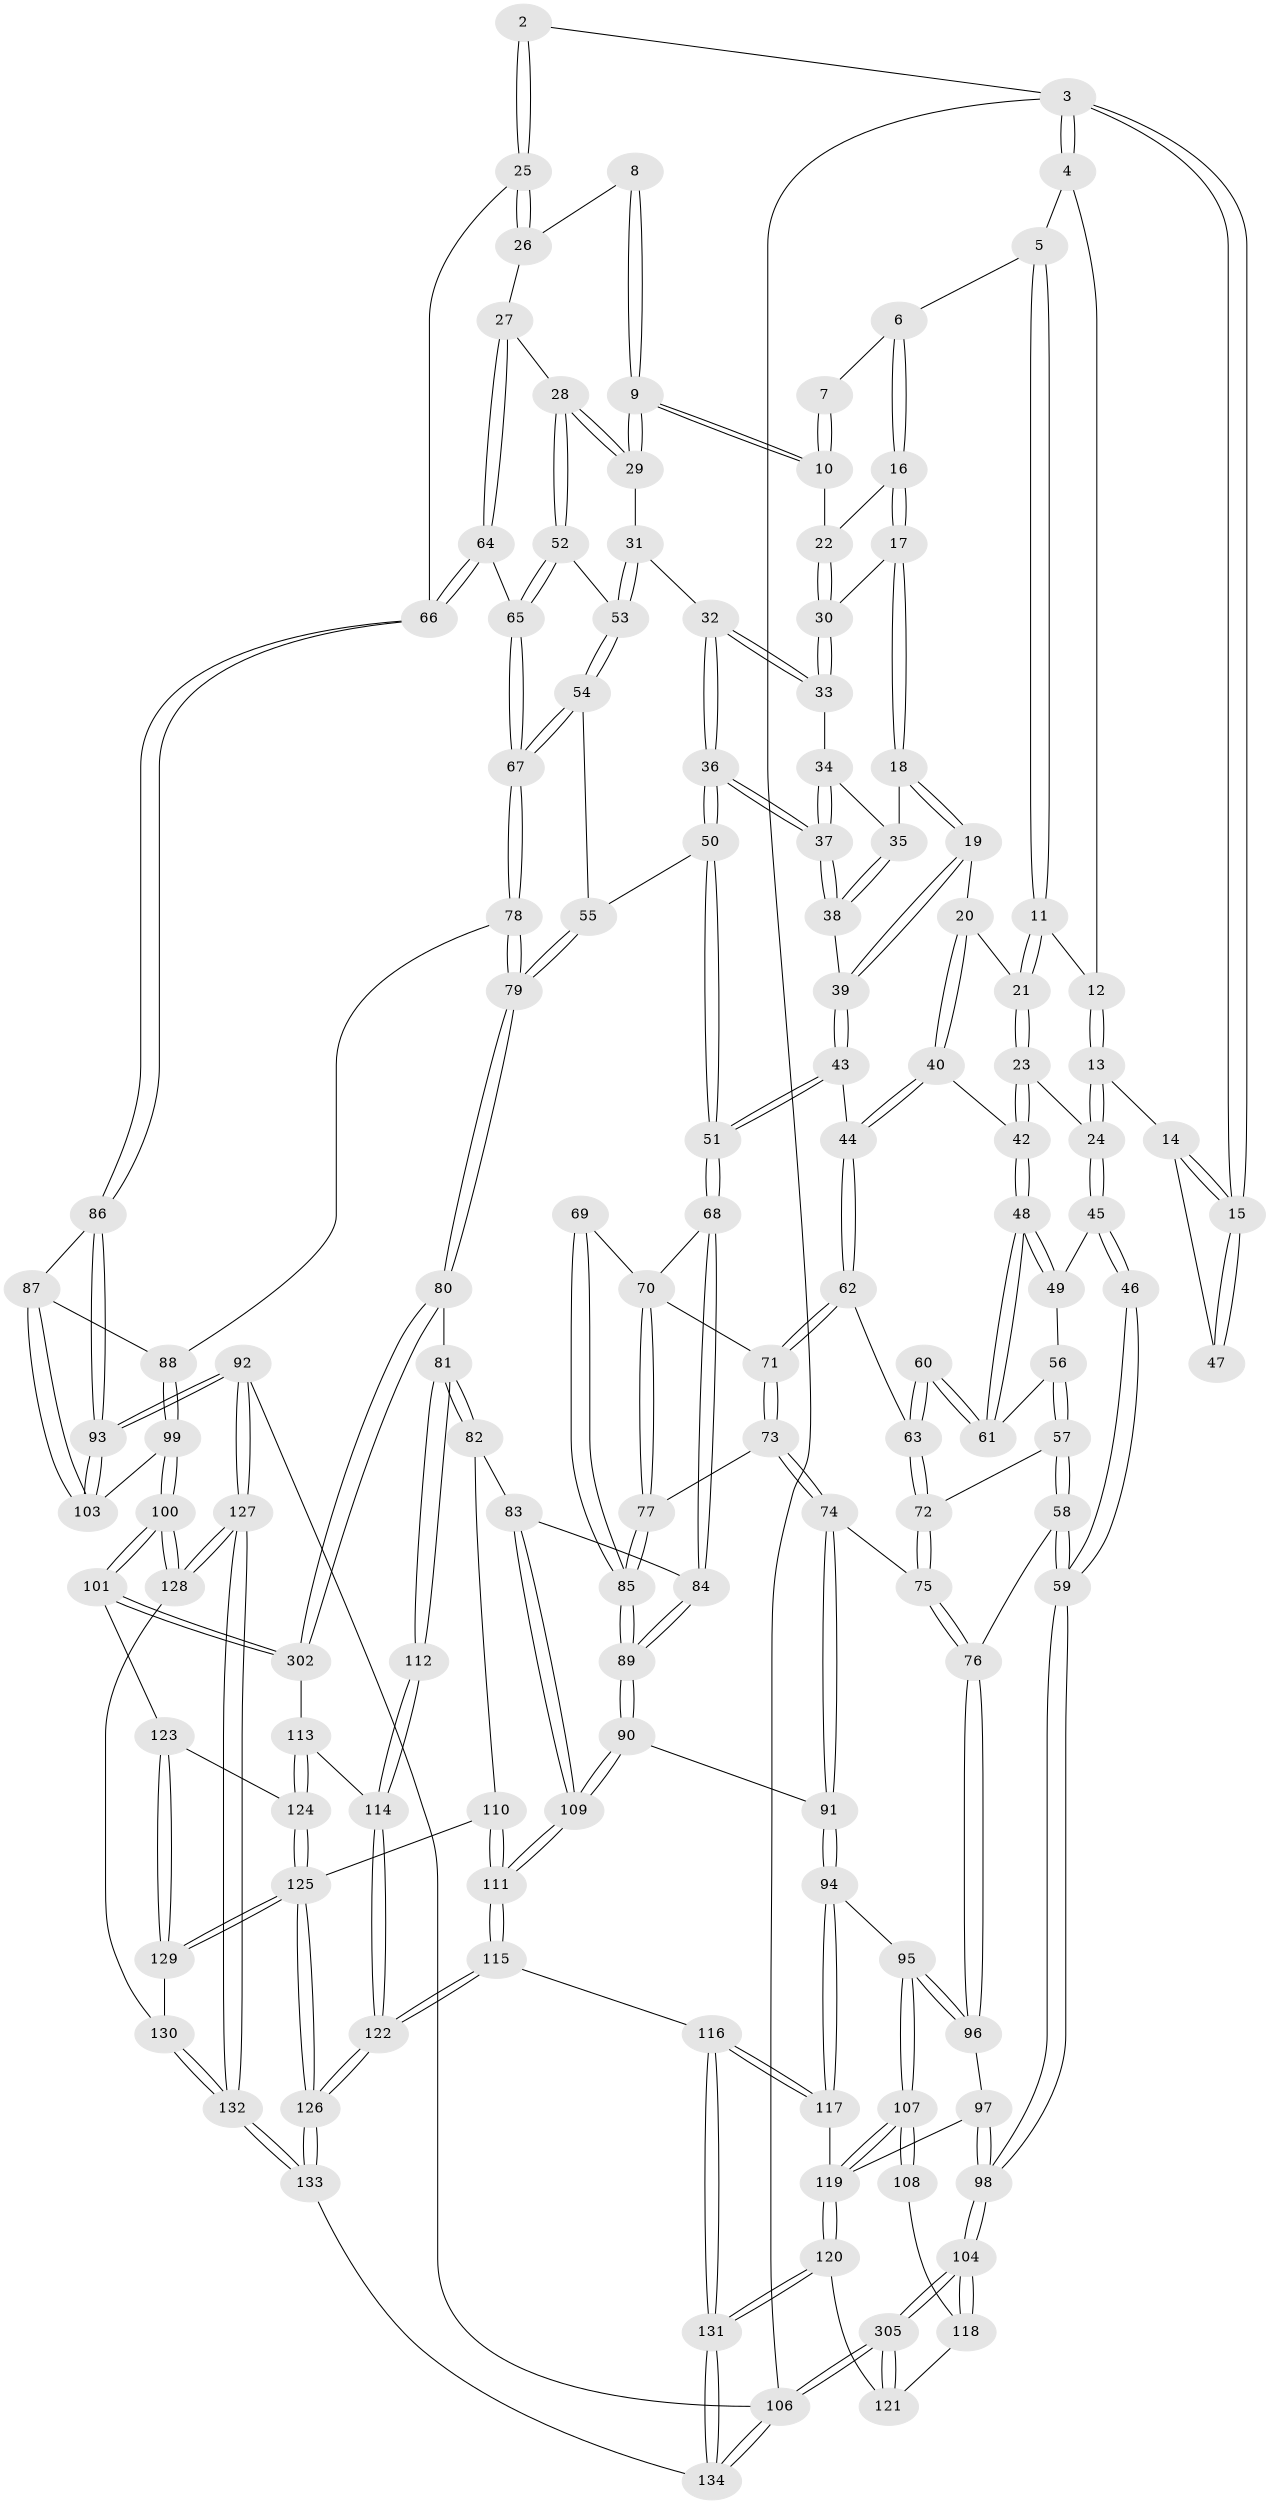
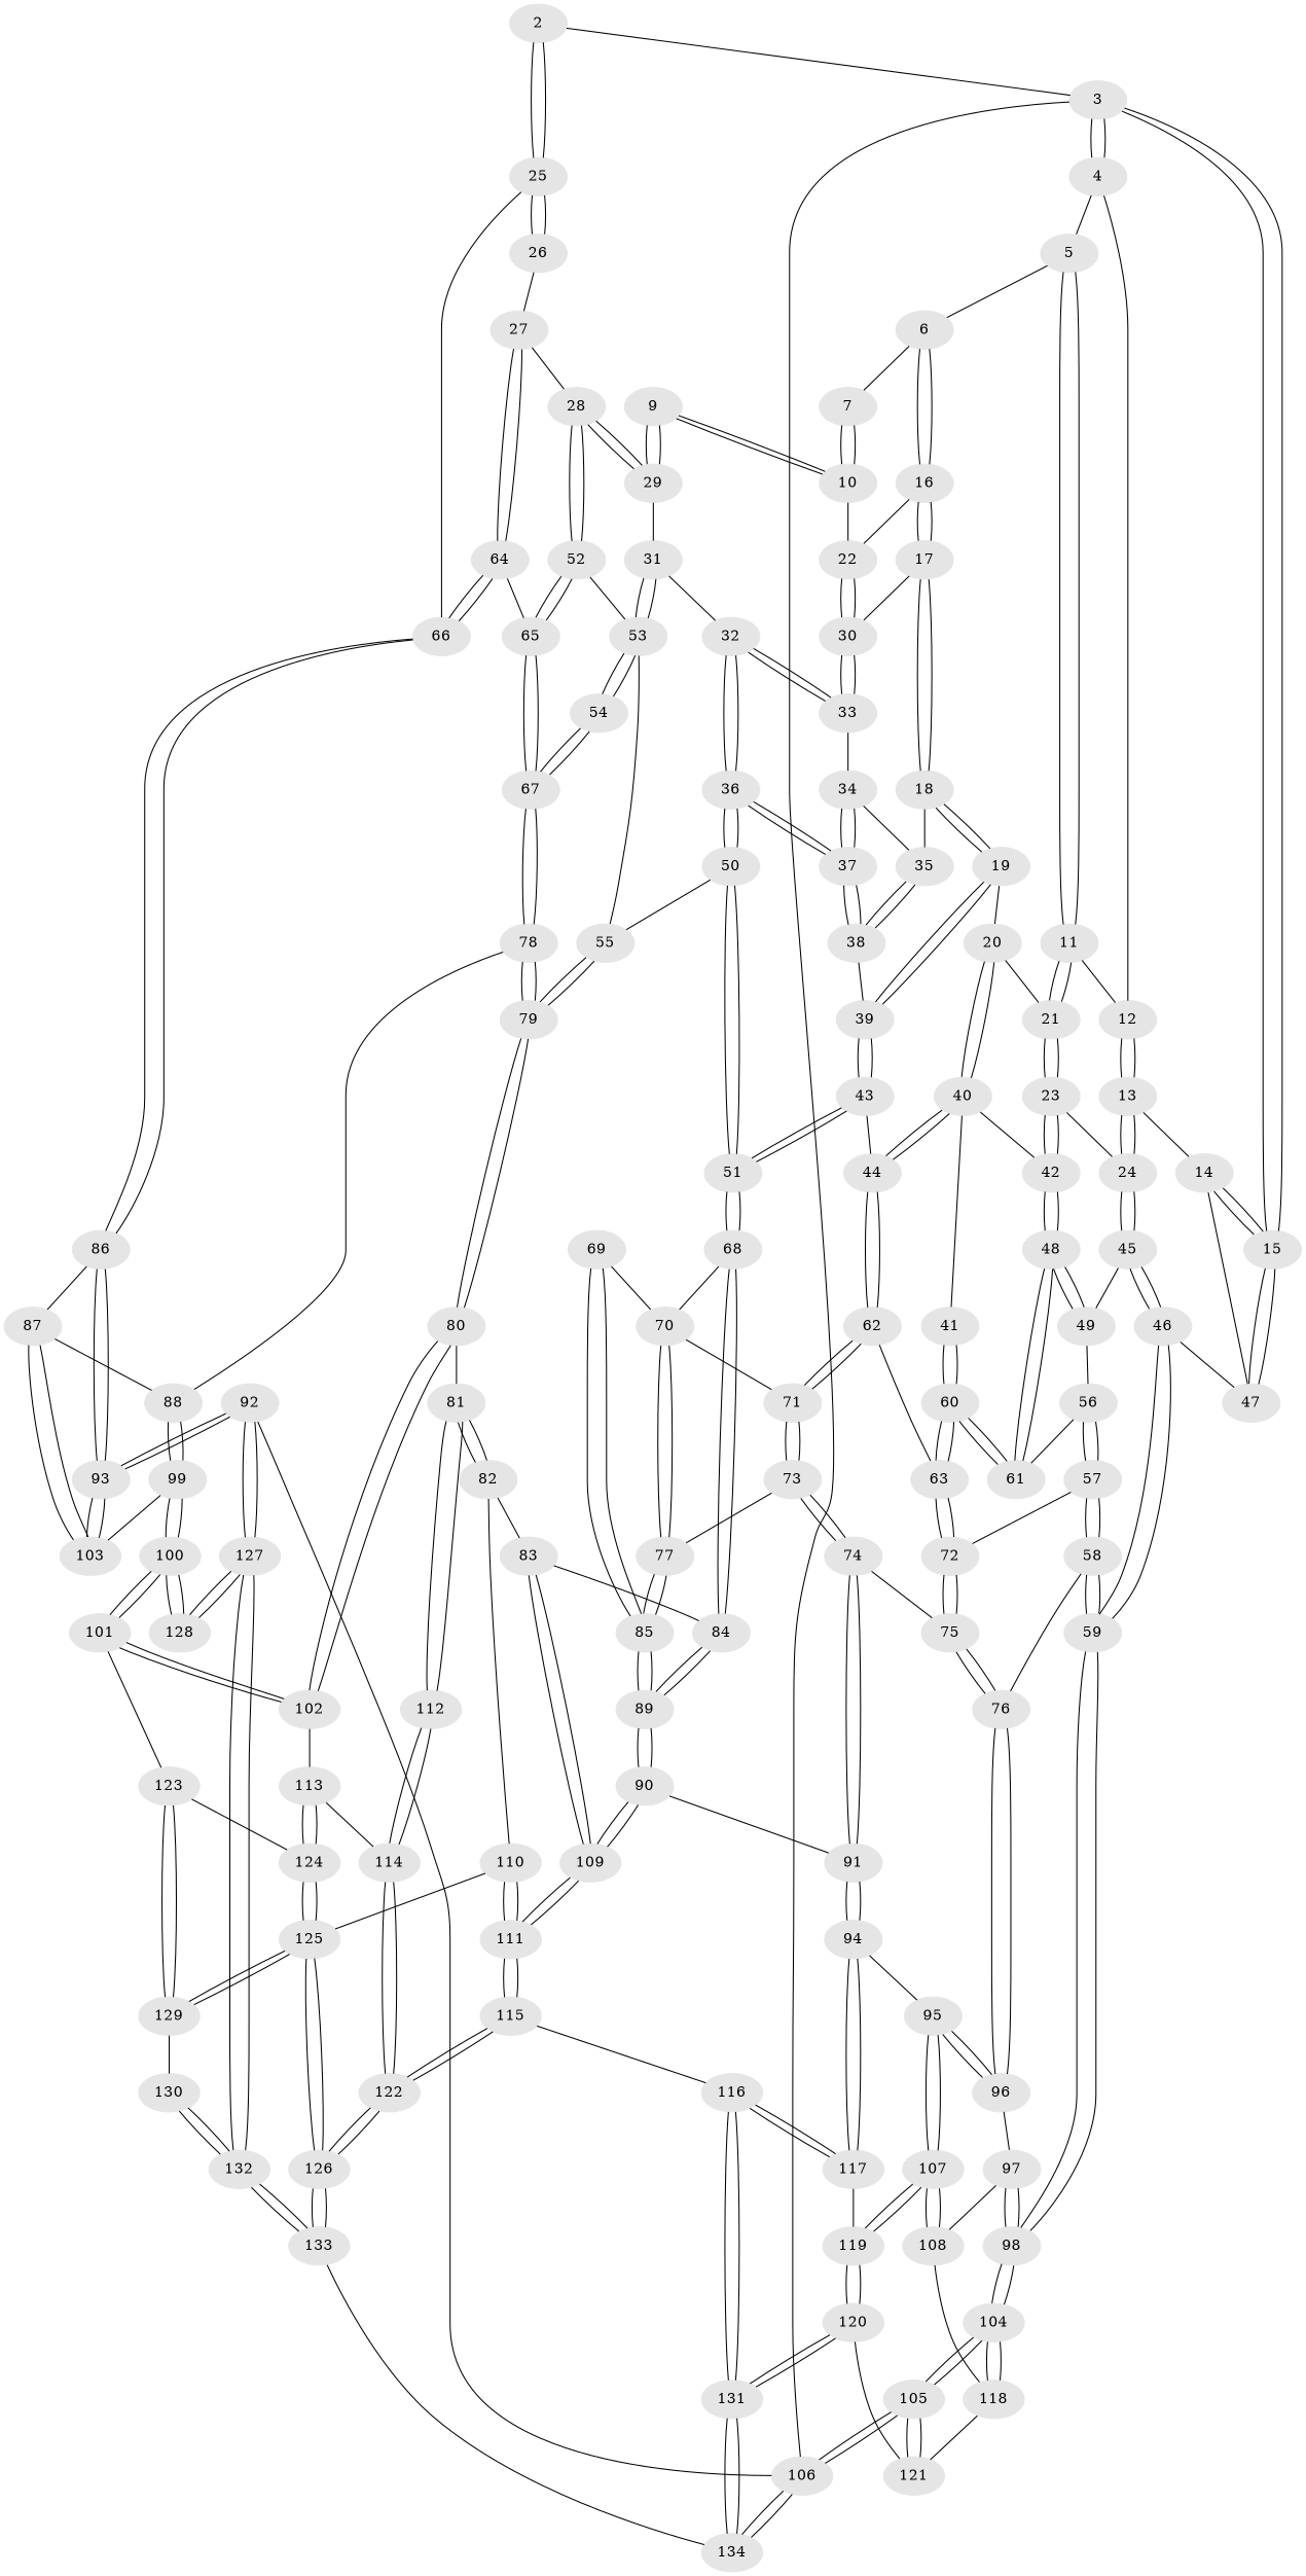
  graph {
    node [color=gray90 style=filled]
    2
    3
    25
-   8
    9
    26
    4
    15
    106
    66
    92
    93
    127
    5
    12
    47
    134
    6
    11
    13
    7
    16
    21
    10
    22
    17
    29
    27
    31
    30
    23
    14
    24
    45
    18
    19
    35
    33
    20
    39
    38
    40
    43
    42
+   41
    44
    48
    46
    49
    86
    28
    64
    52
    65
    53
    32
    34
    36
    54
    37
    50
    51
    55
    60
    62
    61
    63
    68
    71
    59
    56
    98
    57
    79
    84
    70
    67
    78
    80
    58
    72
    76
    75
    96
    104
    73
    87
    88
    69
    85
    89
    77
    74
    91
    94
    97
    99
    81
-   102 [label=302]
+   102
    82
    112
    113
    83
    110
    114
    109
    111
    125
    90
    103
    100
    95
    117
    128
    132
    107
    119
    108
    118
-   105 [label=305]
+   105
    101
    123
    130
    124
    129
    121
    120
    115
    122
    116
    126
    131
    133
    2 -- 3
    2 -- 25
    2 -- 25
    3 -- 4
    3 -- 4
    3 -- 15
    3 -- 15
    3 -- 106
    25 -- 26
    25 -- 26
    25 -- 66
-   8 -- 9
-   8 -- 9
-   8 -- 26
    9 -- 10
    9 -- 10
    9 -- 29
    9 -- 29
    26 -- 27
    4 -- 5
    4 -- 12
    15 -- 47
    15 -- 47
    106 -- 134
    106 -- 134
    66 -- 86
    66 -- 86
    92 -- 106
    92 -- 93
    92 -- 93
    92 -- 127
    92 -- 127
    93 -- 103
    93 -- 103
    127 -- 128
    127 -- 128
    127 -- 132
    127 -- 132
    5 -- 6
    5 -- 11
    5 -- 11
    12 -- 13
    12 -- 13
    6 -- 7
    6 -- 16
    6 -- 16
    11 -- 12
    11 -- 21
    11 -- 21
    13 -- 14
    13 -- 24
    13 -- 24
    7 -- 10
    7 -- 10
    16 -- 22
    16 -- 17
    16 -- 17
    21 -- 23
    21 -- 23
    10 -- 22
    22 -- 30
    22 -- 30
    17 -- 30
    17 -- 18
    17 -- 18
    29 -- 31
    27 -- 28
    27 -- 64
    27 -- 64
    31 -- 53
    31 -- 53
    31 -- 32
    30 -- 33
    30 -- 33
    23 -- 24
    23 -- 42
    23 -- 42
    14 -- 15
    14 -- 15
    14 -- 47
    24 -- 45
    24 -- 45
    45 -- 46
    45 -- 46
    45 -- 49
    18 -- 19
    18 -- 19
    18 -- 35
    19 -- 20
    19 -- 39
    19 -- 39
    35 -- 38
    35 -- 38
    33 -- 34
    20 -- 21
    20 -- 40
    20 -- 40
    39 -- 43
    39 -- 43
    38 -- 39
    40 -- 42
+   40 -- 41
    40 -- 44
    40 -- 44
    43 -- 44
    43 -- 51
    43 -- 51
    42 -- 48
    42 -- 48
+   41 -- 60
+   41 -- 60
    44 -- 62
    44 -- 62
    48 -- 49
    48 -- 49
    48 -- 61
    48 -- 61
+   46 -- 47
    46 -- 59
    46 -- 59
    49 -- 56
    86 -- 93
    86 -- 93
    86 -- 87
    28 -- 29
    28 -- 29
    28 -- 52
    28 -- 52
    64 -- 66
    64 -- 66
    64 -- 65
    52 -- 65
    52 -- 65
    52 -- 53
    65 -- 67
    65 -- 67
    53 -- 54
    53 -- 54
    32 -- 33
    32 -- 33
    32 -- 36
    32 -- 36
    34 -- 35
    34 -- 37
    34 -- 37
    36 -- 37
    36 -- 37
    36 -- 50
    36 -- 50
-   54 -- 55
+   53 -- 55
    54 -- 67
    54 -- 67
    37 -- 38
    37 -- 38
    50 -- 51
    50 -- 51
    50 -- 55
    51 -- 68
    51 -- 68
    55 -- 79
    55 -- 79
    60 -- 61
    60 -- 61
    60 -- 63
    60 -- 63
    62 -- 63
    62 -- 71
    62 -- 71
    63 -- 72
    63 -- 72
    68 -- 84
    68 -- 84
    68 -- 70
    71 -- 73
    71 -- 73
    59 -- 98
    59 -- 98
    56 -- 61
    56 -- 57
    56 -- 57
    98 -- 104
    98 -- 104
    57 -- 58
    57 -- 58
    57 -- 72
    79 -- 80
    79 -- 80
    84 -- 89
    84 -- 89
    70 -- 71
    70 -- 77
    70 -- 77
    67 -- 78
    67 -- 78
    78 -- 79
    78 -- 79
    78 -- 88
    80 -- 81
    80 -- 102
    80 -- 102
    58 -- 59
    58 -- 59
    58 -- 76
    72 -- 75
    72 -- 75
    76 -- 96
    76 -- 96
    75 -- 76
    75 -- 76
    96 -- 97
    104 -- 118
    104 -- 118
    104 -- 105
    104 -- 105
    73 -- 77
    73 -- 74
    73 -- 74
    87 -- 88
    87 -- 103
    87 -- 103
    88 -- 99
    88 -- 99
    69 -- 70
    69 -- 85
    69 -- 85
    85 -- 89
    85 -- 89
    89 -- 90
    89 -- 90
    77 -- 85
    77 -- 85
    74 -- 75
    74 -- 91
    74 -- 91
    91 -- 94
    91 -- 94
    94 -- 95
    94 -- 117
    94 -- 117
    97 -- 98
    97 -- 98
-   97 -- 119
+   97 -- 108
    99 -- 103
    99 -- 100
    99 -- 100
    81 -- 82
    81 -- 82
    81 -- 112
    81 -- 112
    102 -- 113
    82 -- 83
    82 -- 110
    112 -- 114
    112 -- 114
    113 -- 114
    113 -- 124
    113 -- 124
    83 -- 84
    83 -- 109
    83 -- 109
    110 -- 111
    110 -- 111
    110 -- 125
    114 -- 122
    114 -- 122
    109 -- 111
    109 -- 111
    111 -- 115
    111 -- 115
    125 -- 129
    125 -- 129
    125 -- 126
    125 -- 126
    90 -- 91
    90 -- 109
    90 -- 109
    100 -- 128
    100 -- 128
    100 -- 101
    100 -- 101
    95 -- 96
    95 -- 96
    95 -- 107
    95 -- 107
    117 -- 119
-   128 -- 130
    132 -- 133
    132 -- 133
    107 -- 119
    107 -- 119
    107 -- 108
    107 -- 108
    119 -- 120
    119 -- 120
    108 -- 118
    118 -- 121
    105 -- 106
    105 -- 106
    105 -- 121
    105 -- 121
    101 -- 102
    101 -- 102
    101 -- 123
    123 -- 124
    123 -- 129
    123 -- 129
    130 -- 132
    130 -- 132
    124 -- 125
    124 -- 125
    129 -- 130
    120 -- 121
    120 -- 131
    120 -- 131
    115 -- 122
    115 -- 122
    115 -- 116
    122 -- 126
    122 -- 126
    116 -- 117
    116 -- 117
    116 -- 131
    116 -- 131
    126 -- 133
    126 -- 133
    131 -- 134
    131 -- 134
    133 -- 134
  }
